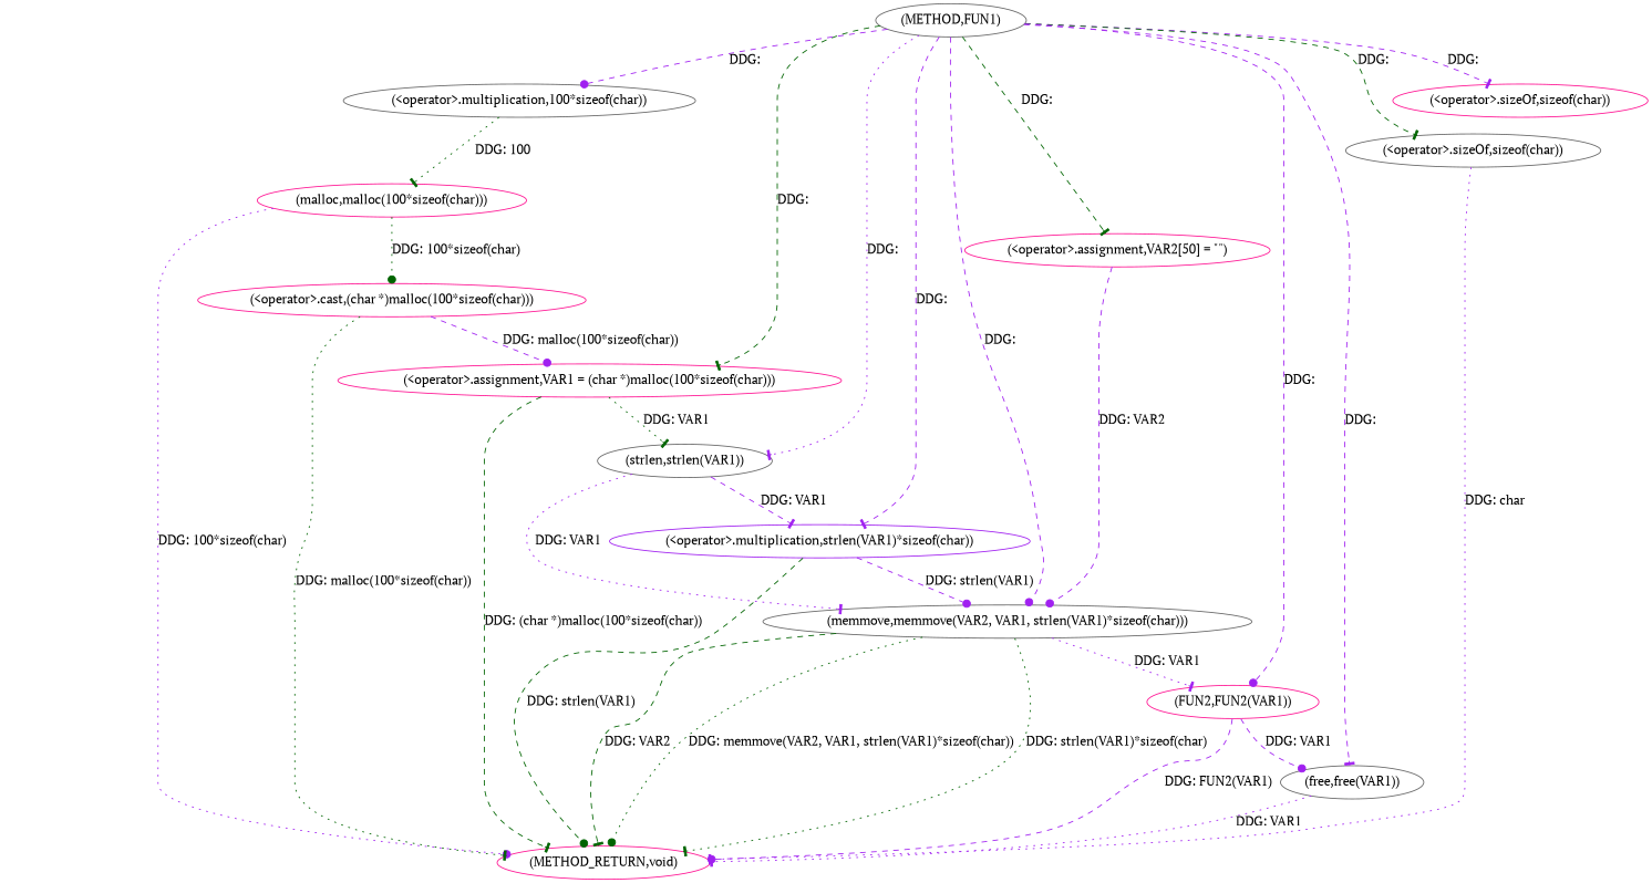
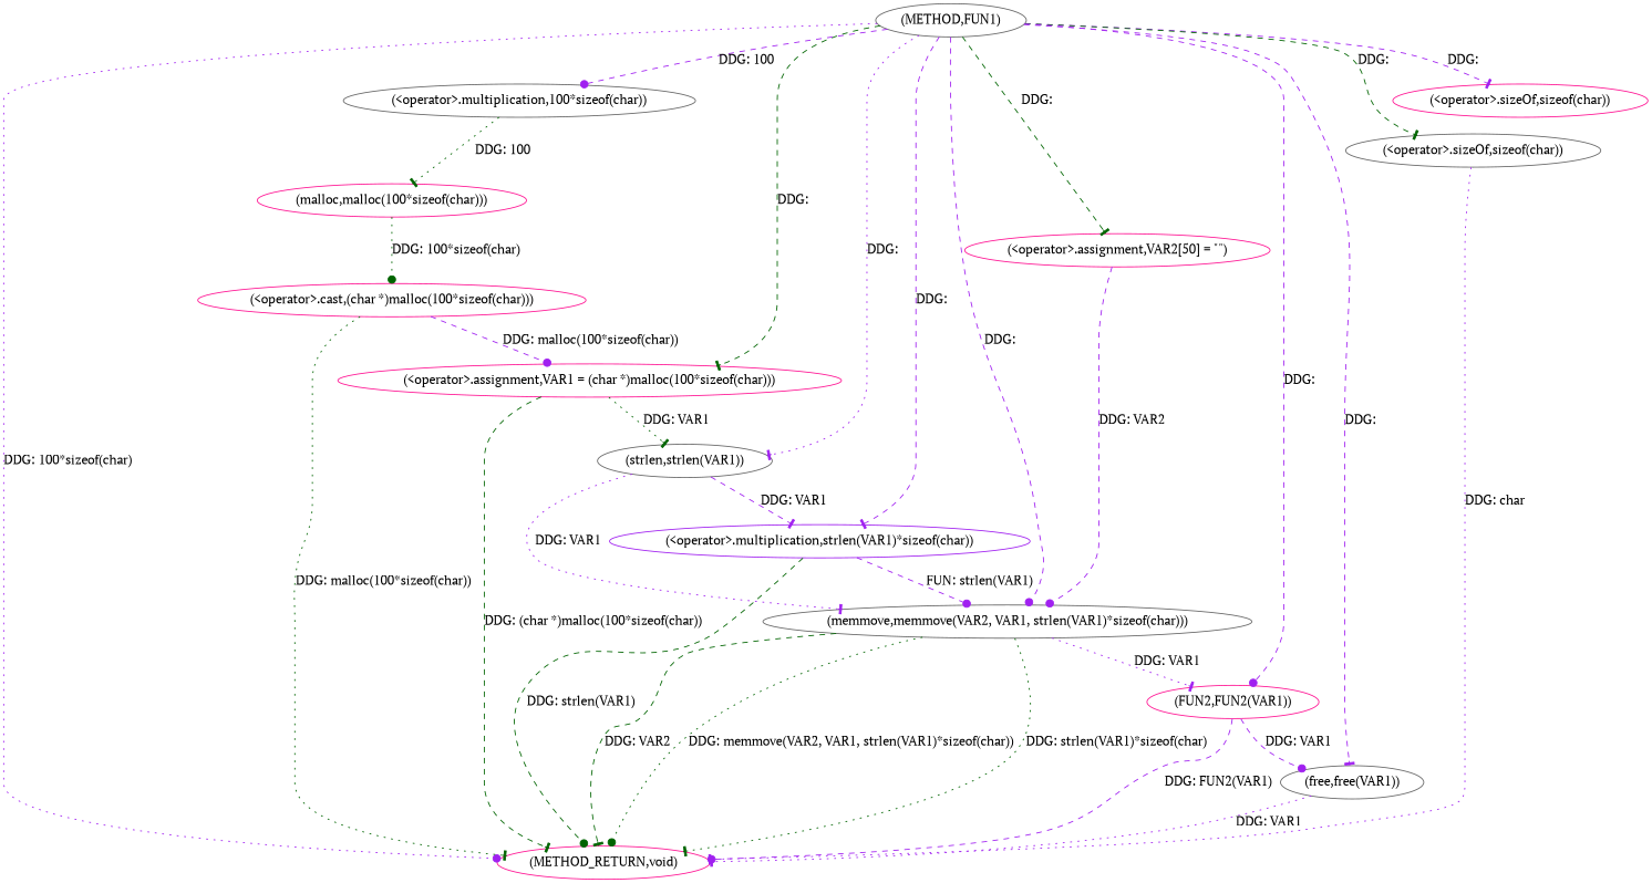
  digraph {
    fontname="PT Serif"
    node [color=deeppink fontname="PT Serif"]
    edge [arrowhead=tee color=purple fontname="PT Serif" style=dashed]
    n1 [color=gray40 label="(METHOD,FUN1)"]
    n2 [label="(<operator>.assignment,VAR1 = (char *)malloc(100*sizeof(char)))"]
    n3 [color=gray40 label="(<operator>.multiplication,100*sizeof(char))"]
    n4 [label="(<operator>.sizeOf,sizeof(char))"]
    n5 [label="(<operator>.assignment,VAR2[50] = \"\")"]
    n6 [color=gray40 label="(memmove,memmove(VAR2, VAR1, strlen(VAR1)*sizeof(char)))"]
    n7 [color=purple label="(<operator>.multiplication,strlen(VAR1)*sizeof(char))"]
    n8 [color=gray40 label="(strlen,strlen(VAR1))"]
    n9 [color=gray40 label="(<operator>.sizeOf,sizeof(char))"]
    n10 [label="(FUN2,FUN2(VAR1))"]
    n11 [color=gray40 label="(free,free(VAR1))"]
    n12 [label="(METHOD_RETURN,void)"]
    n13 [label="(malloc,malloc(100*sizeof(char)))"]
    n14 [label="(<operator>.cast,(char *)malloc(100*sizeof(char)))"]
    n1 -> n2 [color=darkgreen label="DDG: "]
-   n1 -> n3 [arrowhead=dot label="DDG: "]
+   n1 -> n3 [arrowhead=dot label="DDG: 100"]
    n1 -> n4 [label="DDG: "]
    n1 -> n5 [color=darkgreen label="DDG: "]
    n1 -> n6 [arrowhead=dot label="DDG: "]
    n1 -> n7 [label="DDG: "]
    n1 -> n8 [label="DDG: " style=dotted]
    n1 -> n9 [color=darkgreen label="DDG: "]
    n1 -> n10 [arrowhead=dot label="DDG: "]
    n1 -> n11 [label="DDG: "]
    n2 -> n8 [color=darkgreen label="DDG: VAR1" style=dotted]
    n2 -> n12 [color=darkgreen label="DDG: (char *)malloc(100*sizeof(char))"]
    n3 -> n13 [color=darkgreen label="DDG: 100" style=dotted]
    n5 -> n6 [arrowhead=dot label="DDG: VAR2"]
    n6 -> n10 [label="DDG: VAR1" style=dotted]
    n6 -> n12 [color=darkgreen label="DDG: strlen(VAR1)*sizeof(char)" style=dotted]
    n6 -> n12 [color=darkgreen label="DDG: VAR2"]
    n6 -> n12 [arrowhead=dot color=darkgreen label="DDG: memmove(VAR2, VAR1, strlen(VAR1)*sizeof(char))" style=dotted]
-   n7 -> n6 [arrowhead=dot label="DDG: strlen(VAR1)"]
+   n7 -> n6 [arrowhead=dot label="FUN: strlen(VAR1)"]
    n7 -> n12 [arrowhead=dot color=darkgreen label="DDG: strlen(VAR1)"]
    n8 -> n6 [label="DDG: VAR1" style=dotted]
    n8 -> n7 [label="DDG: VAR1"]
    n9 -> n12 [arrowhead=dot label="DDG: char" style=dotted]
    n10 -> n11 [arrowhead=dot label="DDG: VAR1"]
    n10 -> n12 [label="DDG: FUN2(VAR1)"]
    n11 -> n12 [label="DDG: VAR1" style=dotted]
-   n13 -> n12 [arrowhead=dot label="DDG: 100*sizeof(char)" style=dotted]
+   n1 -> n12 [arrowhead=dot label="DDG: 100*sizeof(char)" style=dotted]
    n13 -> n14 [arrowhead=dot color=darkgreen label="DDG: 100*sizeof(char)" style=dotted]
    n14 -> n2 [arrowhead=dot label="DDG: malloc(100*sizeof(char))"]
    n14 -> n12 [color=darkgreen label="DDG: malloc(100*sizeof(char))" style=dotted]
  }
